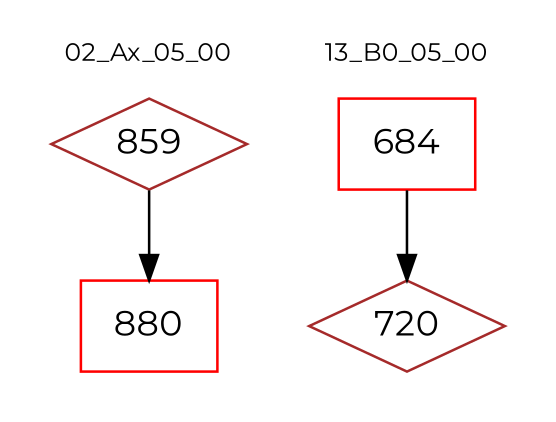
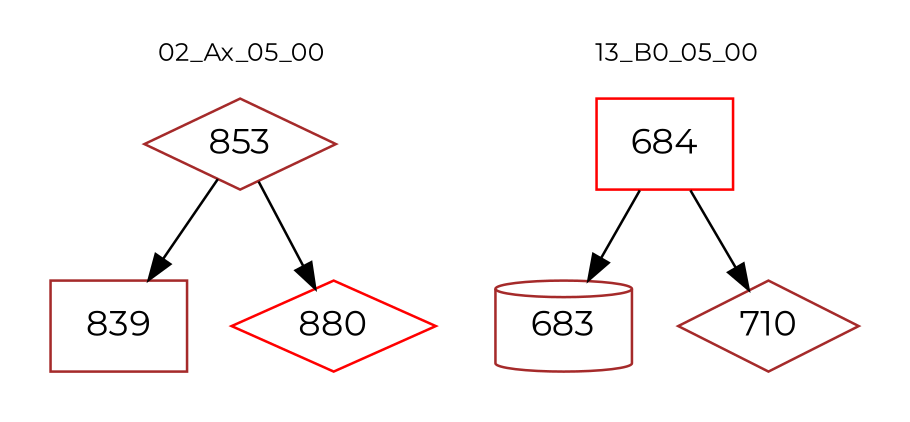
  digraph {
    fontname=Montserrat
    node [color=brown fontname=Montserrat shape=diamond]
    edge [color=black fontname=Montserrat]
-   n1 [label=859]
-   n3 [color=red label=880 shape=box]
+   n1 [label=853]
+   n2 [label=839 shape=box]
+   n3 [color=red label=880]
    n4 [color=red label=684 shape=box]
-   n6 [label=720]
+   n5 [label=683 shape=cylinder]
+   n6 [label=710]
    subgraph cluster_1 {
      color=white
      fontsize=10
      label="02_Ax_05_00"
      n1
+     n2
      n3
    }
    subgraph cluster_2 {
      color=white
      fontsize=10
      label="13_B0_05_00"
      n4
+     n5
      n6
    }
+   n1 -> n2
    n1 -> n3
+   n4 -> n5
    n4 -> n6
  }
